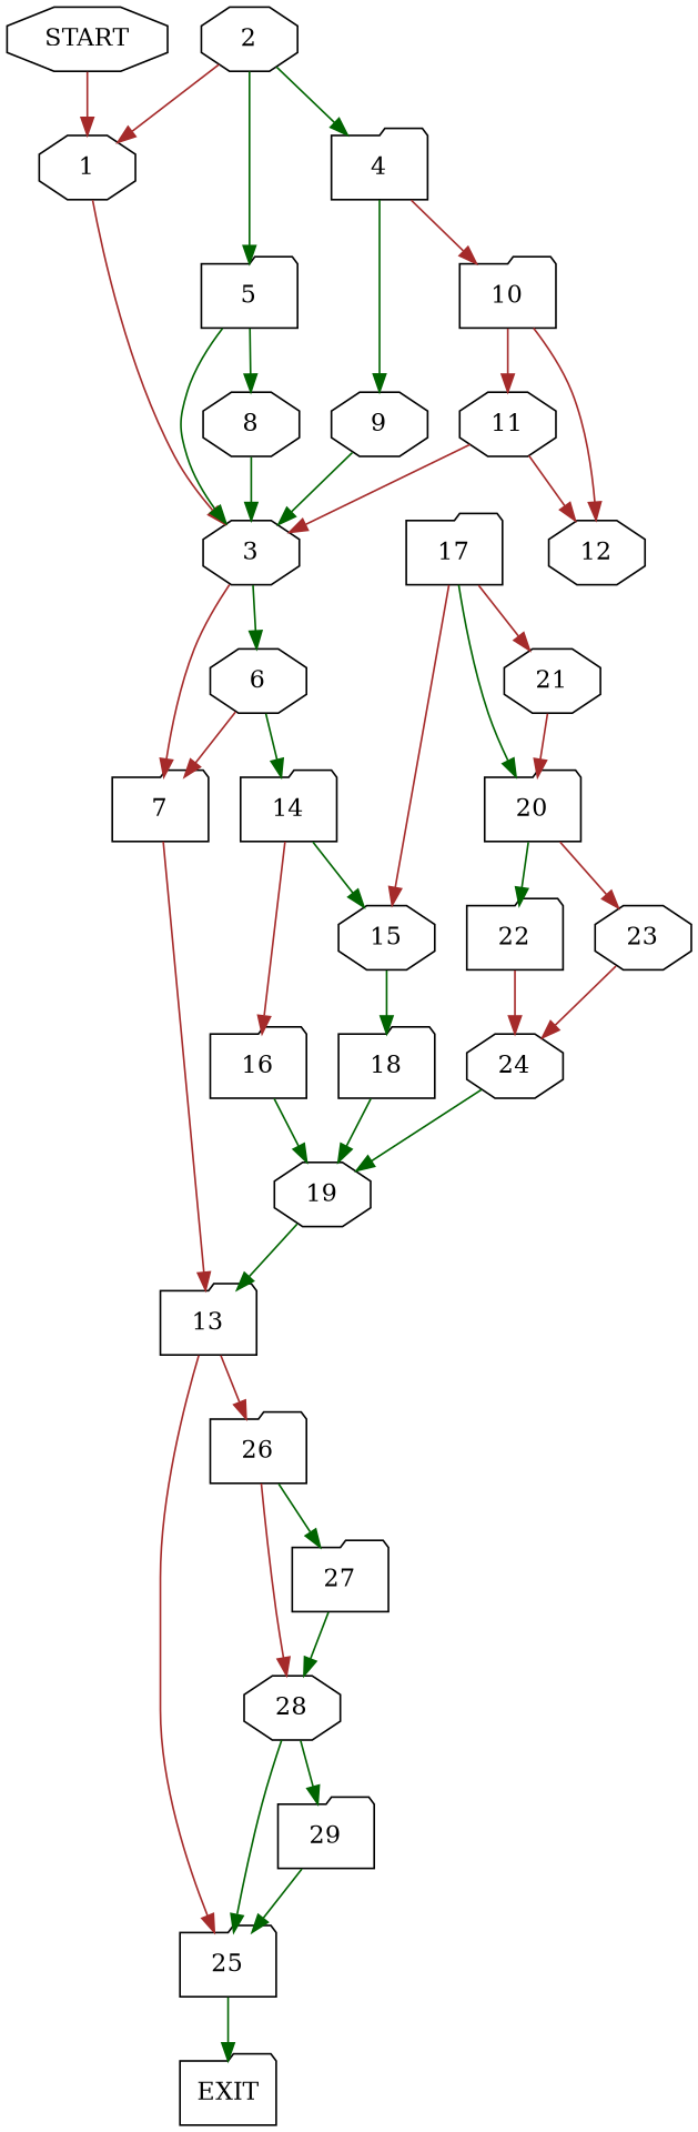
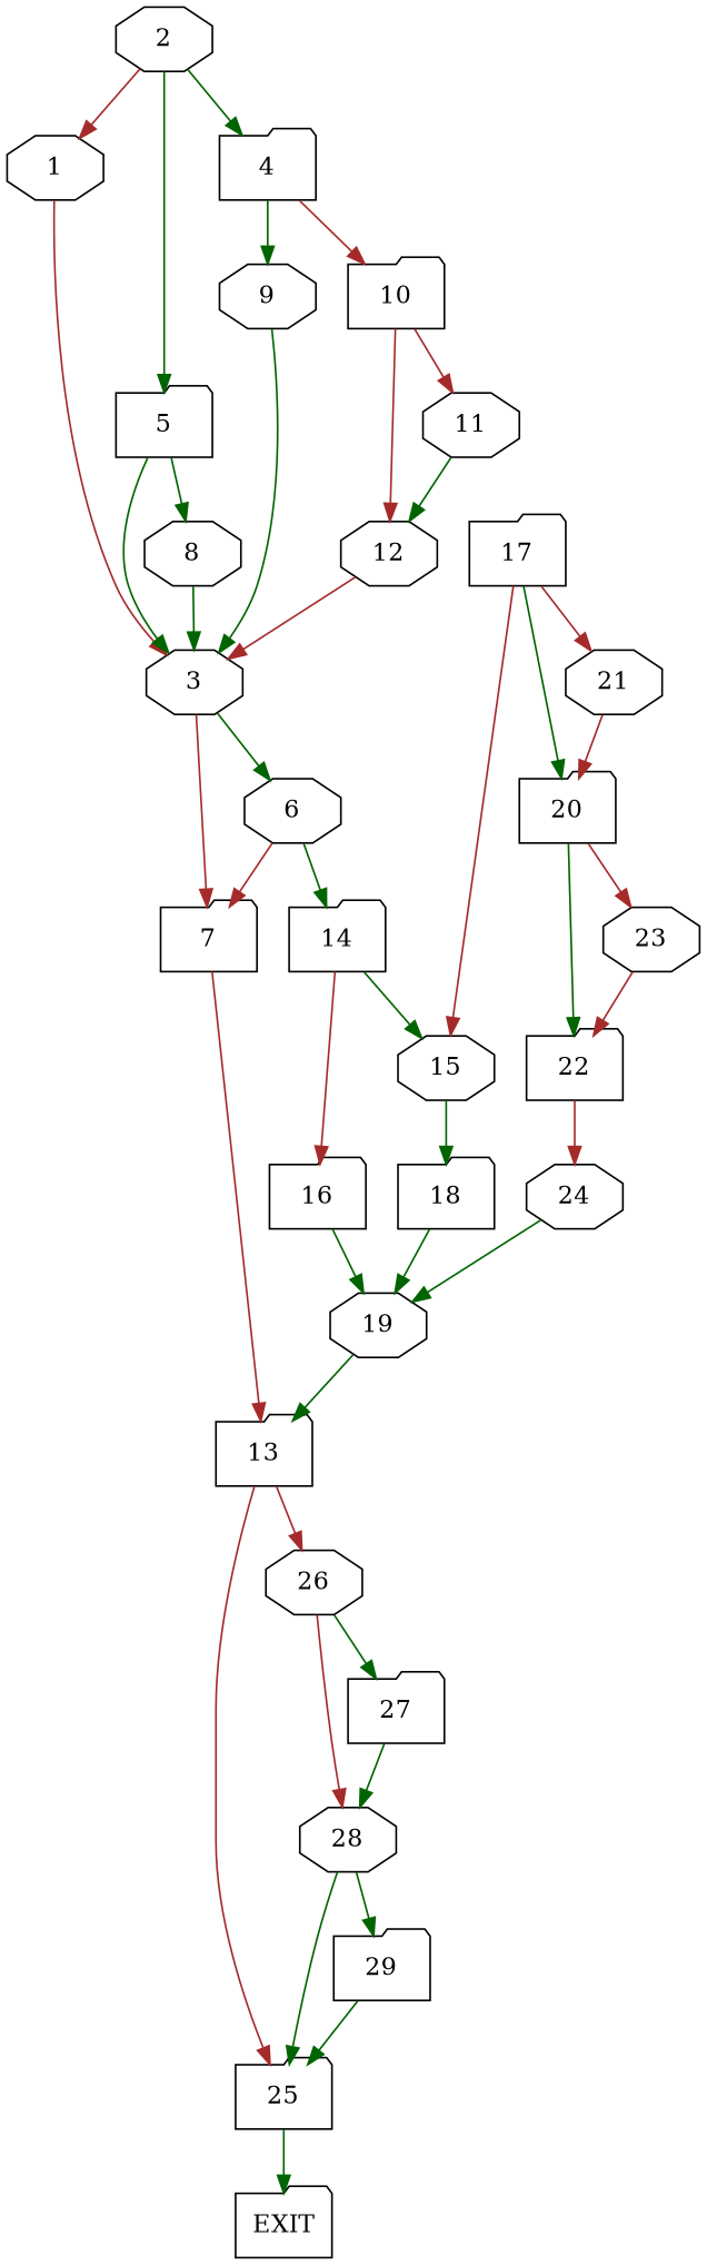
  digraph {
    node [shape=folder]
    edge [color=darkgreen]
-   n1 [label=START shape=octagon]
    1 [shape=octagon]
    3 [shape=octagon]
    n4 [label=EXIT]
    2 [shape=octagon]
    4
    5
    6 [shape=octagon]
    7
    9 [shape=octagon]
    10
    8 [shape=octagon]
    14
    13
    11 [shape=octagon]
    12 [shape=octagon]
    15 [shape=octagon]
    16
    25
-   26
+   26 [shape=octagon]
    27
    28 [shape=octagon]
    18
    19 [shape=octagon]
    17
    20
    21 [shape=octagon]
    22
    23 [shape=octagon]
    24 [shape=octagon]
    29
-   n1 -> 1 [color=brown]
    1 -> 3 [color=brown]
    3 -> 6
    3 -> 7 [color=brown]
    2 -> 1 [color=brown]
    2 -> 4
    2 -> 5
    4 -> 9
    4 -> 10 [color=brown]
    5 -> 3
    5 -> 8
    6 -> 7 [color=brown]
    6 -> 14
    7 -> 13 [color=brown]
    9 -> 3
    10 -> 11 [color=brown]
    10 -> 12 [color=brown]
    8 -> 3
    14 -> 15
    14 -> 16 [color=brown]
    13 -> 25 [color=brown]
    13 -> 26 [color=brown]
-   11 -> 12 [color=brown]
-   11 -> 3 [color=brown]
+   11 -> 12
+   12 -> 3 [color=brown]
    15 -> 18
    16 -> 19
    25 -> n4
    26 -> 27
    26 -> 28 [color=brown]
    27 -> 28
    28 -> 25
    28 -> 29
    18 -> 19
    19 -> 13
    17 -> 15 [color=brown]
    17 -> 20
    17 -> 21 [color=brown]
    20 -> 22
    20 -> 23 [color=brown]
    21 -> 20 [color=brown]
    22 -> 24 [color=brown]
-   23 -> 24 [color=brown]
+   23 -> 22 [color=brown]
    24 -> 19
    29 -> 25
  }
